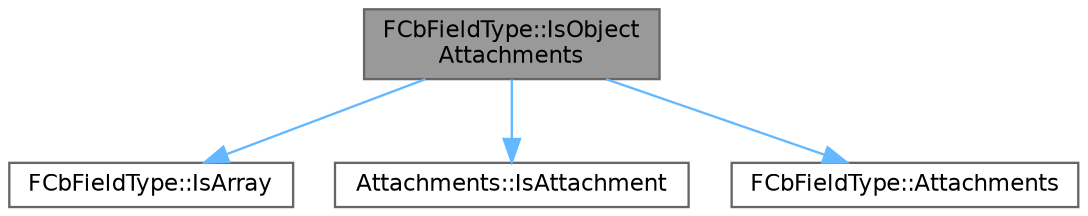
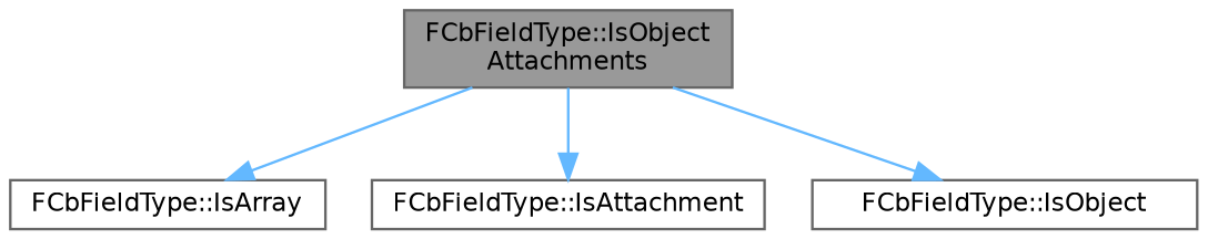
  digraph {
    rankdir=TB
    node [color=grey40 fillcolor=white fontname=Helvetica fontsize=10 shape=box style=filled]
    edge [color=steelblue1 fontname=Helvetica fontsize=10 labelfontname=Helvetica labelfontsize=10 style=solid]
    n1 [color=gray40 fillcolor=grey60 fontcolor=black height=0.2 label="FCbFieldType::IsObject\lAttachments" width=0.4]
    n2 [height=0.2 label="FCbFieldType::IsArray" width=0.4]
-   n3 [height=0.2 label="Attachments::IsAttachment" width=0.4]
-   n4 [height=0.2 label="FCbFieldType::Attachments" width=0.4]
+   n3 [height=0.2 label="FCbFieldType::IsAttachment" width=0.4]
+   n4 [height=0.2 label="FCbFieldType::IsObject" width=0.4]
    n1 -> n2
    n1 -> n3
    n1 -> n4
  }
